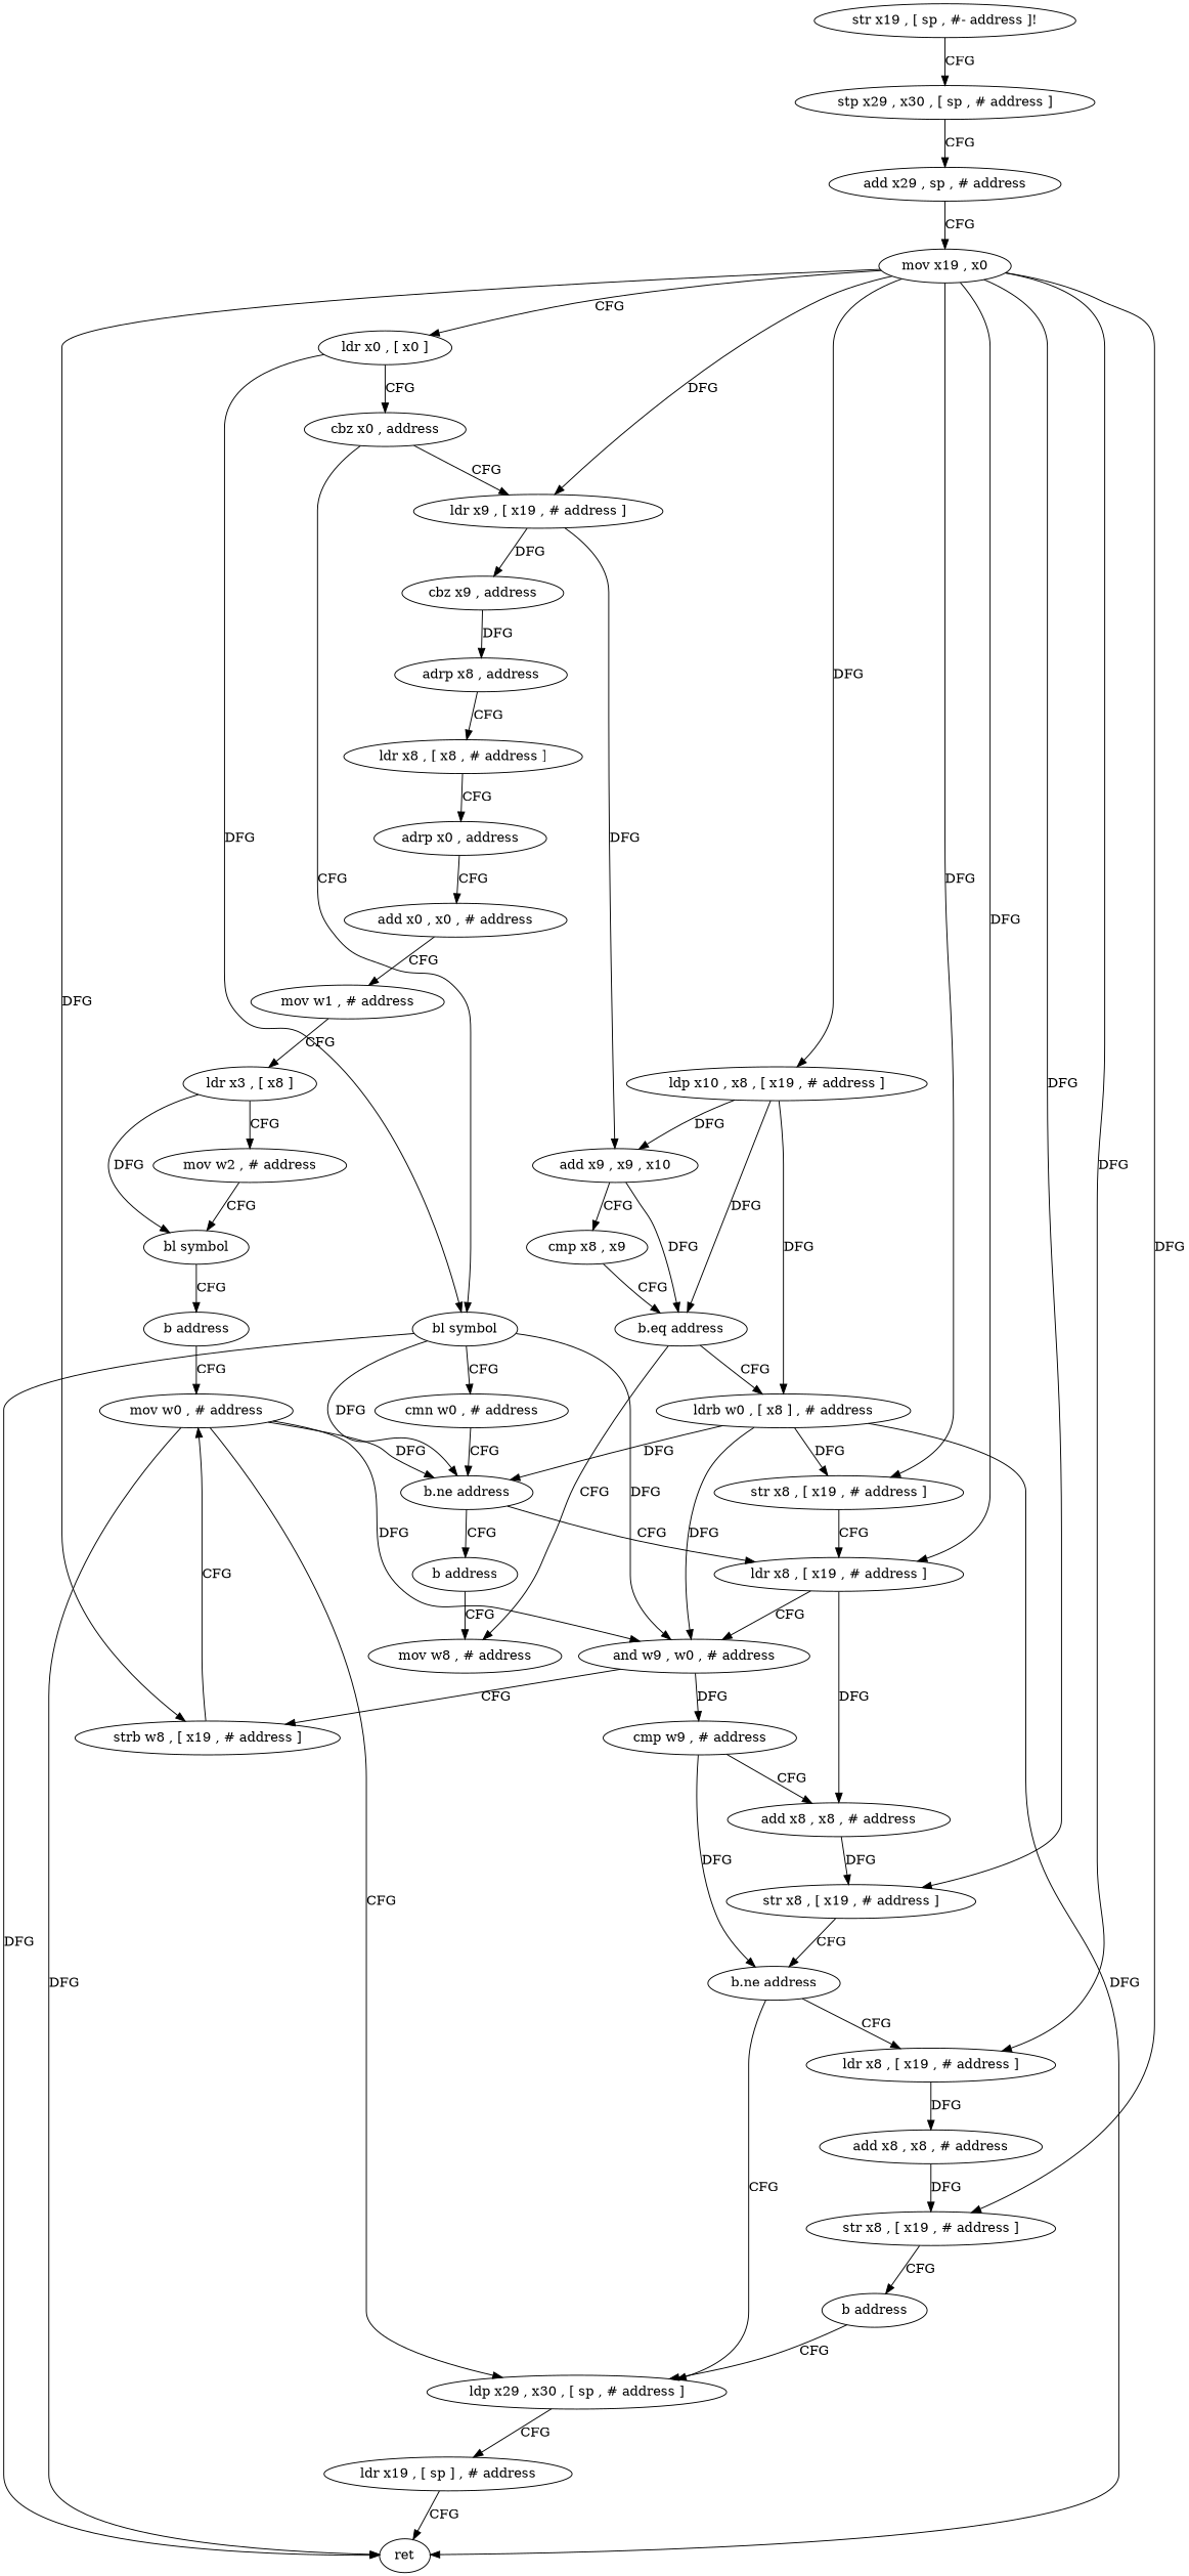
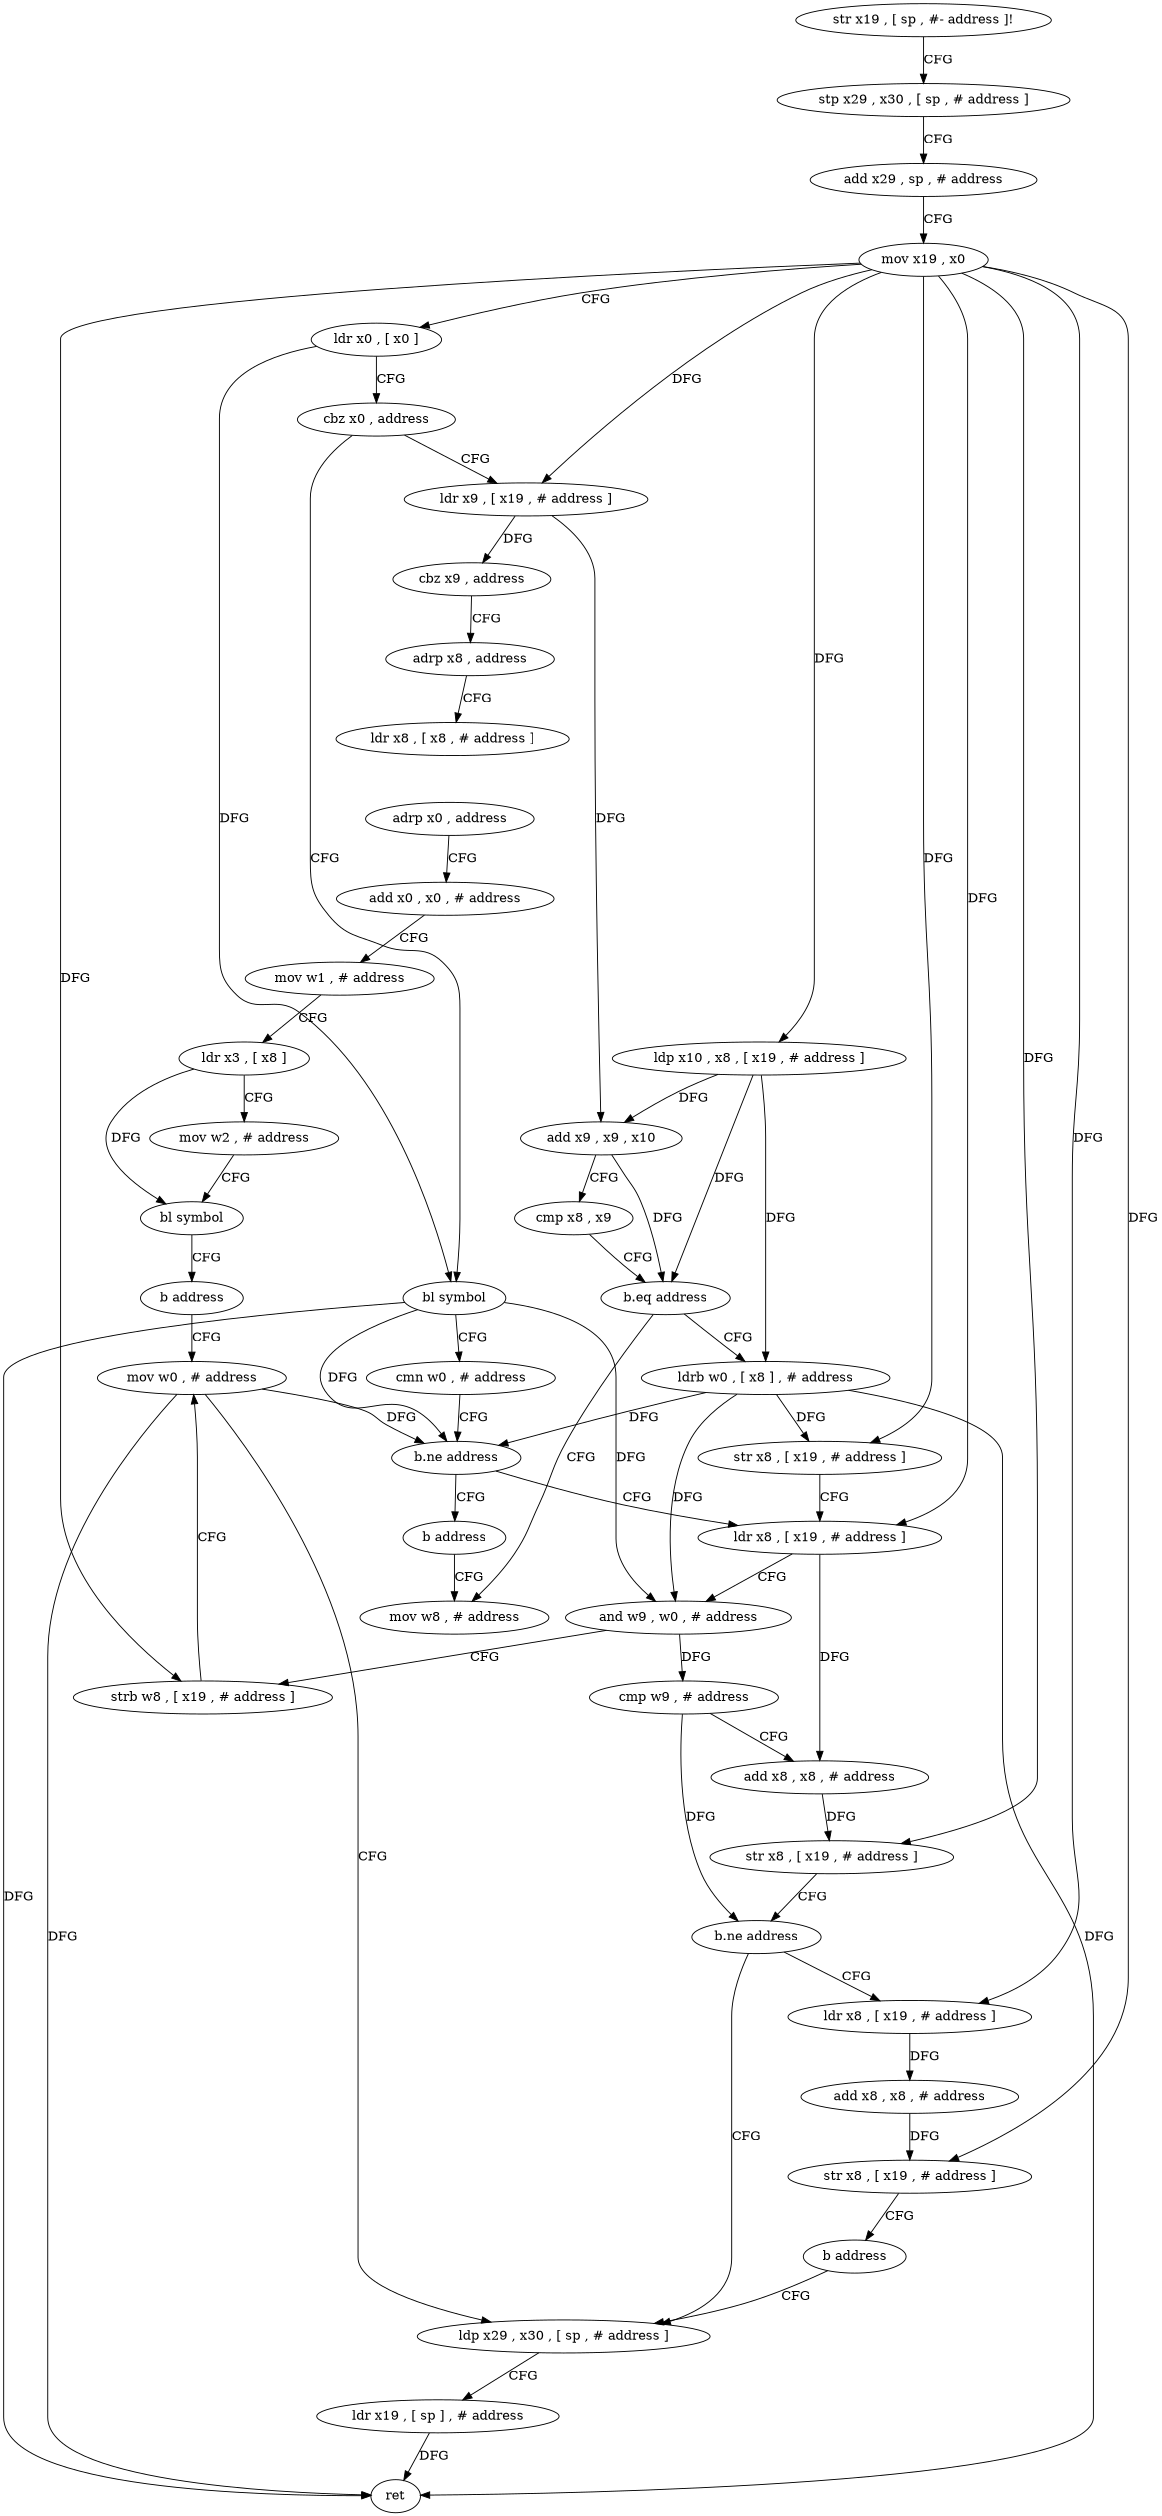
  digraph {
    n1 [label="str x19 , [ sp , #- address ]!"]
    n2 [label="stp x29 , x30 , [ sp , # address ]"]
    n3 [label="add x29 , sp , # address"]
    n4 [label="mov x19 , x0"]
    n5 [label="ldr x0 , [ x0 ]"]
    n6 [label="ldr x9 , [ x19 , # address ]"]
    n7 [label="ldp x10 , x8 , [ x19 , # address ]"]
    n8 [label="ldr x8 , [ x19 , # address ]"]
    n9 [label="str x8 , [ x19 , # address ]"]
    n10 [label="ldr x8 , [ x19 , # address ]"]
    n11 [label="strb w8 , [ x19 , # address ]"]
    n12 [label="str x8 , [ x19 , # address ]"]
    n13 [label="str x8 , [ x19 , # address ]"]
    n14 [label="cbz x0 , address"]
    n15 [label="bl symbol"]
    n16 [label="cbz x9 , address"]
    n17 [label="add x9 , x9 , x10"]
    n18 [label="b.eq address"]
    n19 [label="ldrb w0 , [ x8 ] , # address"]
    n20 [label="and w9 , w0 , # address"]
    n21 [label="add x8 , x8 , # address"]
    n22 [label="b.ne address"]
    n23 [label="add x8 , x8 , # address"]
    n24 [label="mov w0 , # address"]
    n25 [label="b address"]
    n26 [label="cmn w0 , # address"]
    n27 [label="b.ne address"]
    n28 [label=ret]
    n29 [label="adrp x8 , address"]
    n30 [label="cmp x8 , x9"]
    n31 [label="b address"]
    n32 [label="cmp w9 , # address"]
    n33 [label="ldr x8 , [ x8 , # address ]"]
    n34 [label="adrp x0 , address"]
    n35 [label="mov w8 , # address"]
    n36 [label="add x0 , x0 , # address"]
    n37 [label="mov w1 , # address"]
    n38 [label="ldr x3 , [ x8 ]"]
    n39 [label="mov w2 , # address"]
    n40 [label="bl symbol"]
    n41 [label="b address"]
    n42 [label="ldp x29 , x30 , [ sp , # address ]"]
    n43 [label="ldr x19 , [ sp ] , # address"]
    n1 -> n2 [label=CFG]
    n2 -> n3 [label=CFG]
    n3 -> n4 [label=CFG]
    n4 -> n5 [label=CFG]
    n4 -> n6 [label=DFG]
    n4 -> n7 [label=DFG]
    n4 -> n8 [label=DFG]
    n4 -> n9 [label=DFG]
    n4 -> n10 [label=DFG]
    n4 -> n11 [label=DFG]
    n4 -> n12 [label=DFG]
    n4 -> n13 [label=DFG]
    n5 -> n14 [label=CFG]
    n5 -> n15 [label=DFG]
    n6 -> n16 [label=DFG]
    n6 -> n17 [label=DFG]
    n7 -> n17 [label=DFG]
    n7 -> n18 [label=DFG]
    n7 -> n19 [label=DFG]
    n8 -> n20 [label=CFG]
    n8 -> n21 [label=DFG]
    n9 -> n22 [label=CFG]
    n10 -> n23 [label=DFG]
    n11 -> n24 [label=CFG]
    n12 -> n8 [label=CFG]
    n13 -> n25 [label=CFG]
    n14 -> n6 [label=CFG]
    n14 -> n15 [label=CFG]
    n15 -> n20 [label=DFG]
    n15 -> n26 [label=CFG]
    n15 -> n27 [label=DFG]
    n15 -> n28 [label=DFG]
-   n16 -> n29 [label=DFG]
+   n16 -> n29 [label=CFG]
    n17 -> n18 [label=DFG]
    n17 -> n30 [label=CFG]
    n18 -> n19 [label=CFG]
    n18 -> n35 [label=CFG]
    n19 -> n12 [label=DFG]
    n19 -> n20 [label=DFG]
    n19 -> n27 [label=DFG]
    n19 -> n28 [label=DFG]
    n20 -> n11 [label=CFG]
    n20 -> n32 [label=DFG]
    n21 -> n9 [label=DFG]
    n22 -> n10 [label=CFG]
    n22 -> n42 [label=CFG]
    n23 -> n13 [label=DFG]
-   n24 -> n20 [label=DFG]
    n24 -> n27 [label=DFG]
    n24 -> n28 [label=DFG]
    n24 -> n42 [label=CFG]
    n25 -> n42 [label=CFG]
    n26 -> n27 [label=CFG]
    n27 -> n8 [label=CFG]
    n27 -> n31 [label=CFG]
    n29 -> n33 [label=CFG]
    n30 -> n18 [label=CFG]
    n31 -> n35 [label=CFG]
    n32 -> n21 [label=CFG]
    n32 -> n22 [label=DFG]
-   n33 -> n34 [label=CFG]
    n34 -> n36 [label=CFG]
    n36 -> n37 [label=CFG]
    n37 -> n38 [label=CFG]
    n38 -> n39 [label=CFG]
    n38 -> n40 [label=DFG]
    n39 -> n40 [label=CFG]
    n40 -> n41 [label=CFG]
    n41 -> n24 [label=CFG]
    n42 -> n43 [label=CFG]
-   n43 -> n28 [label=CFG]
+   n43 -> n28 [label=DFG]
  }
